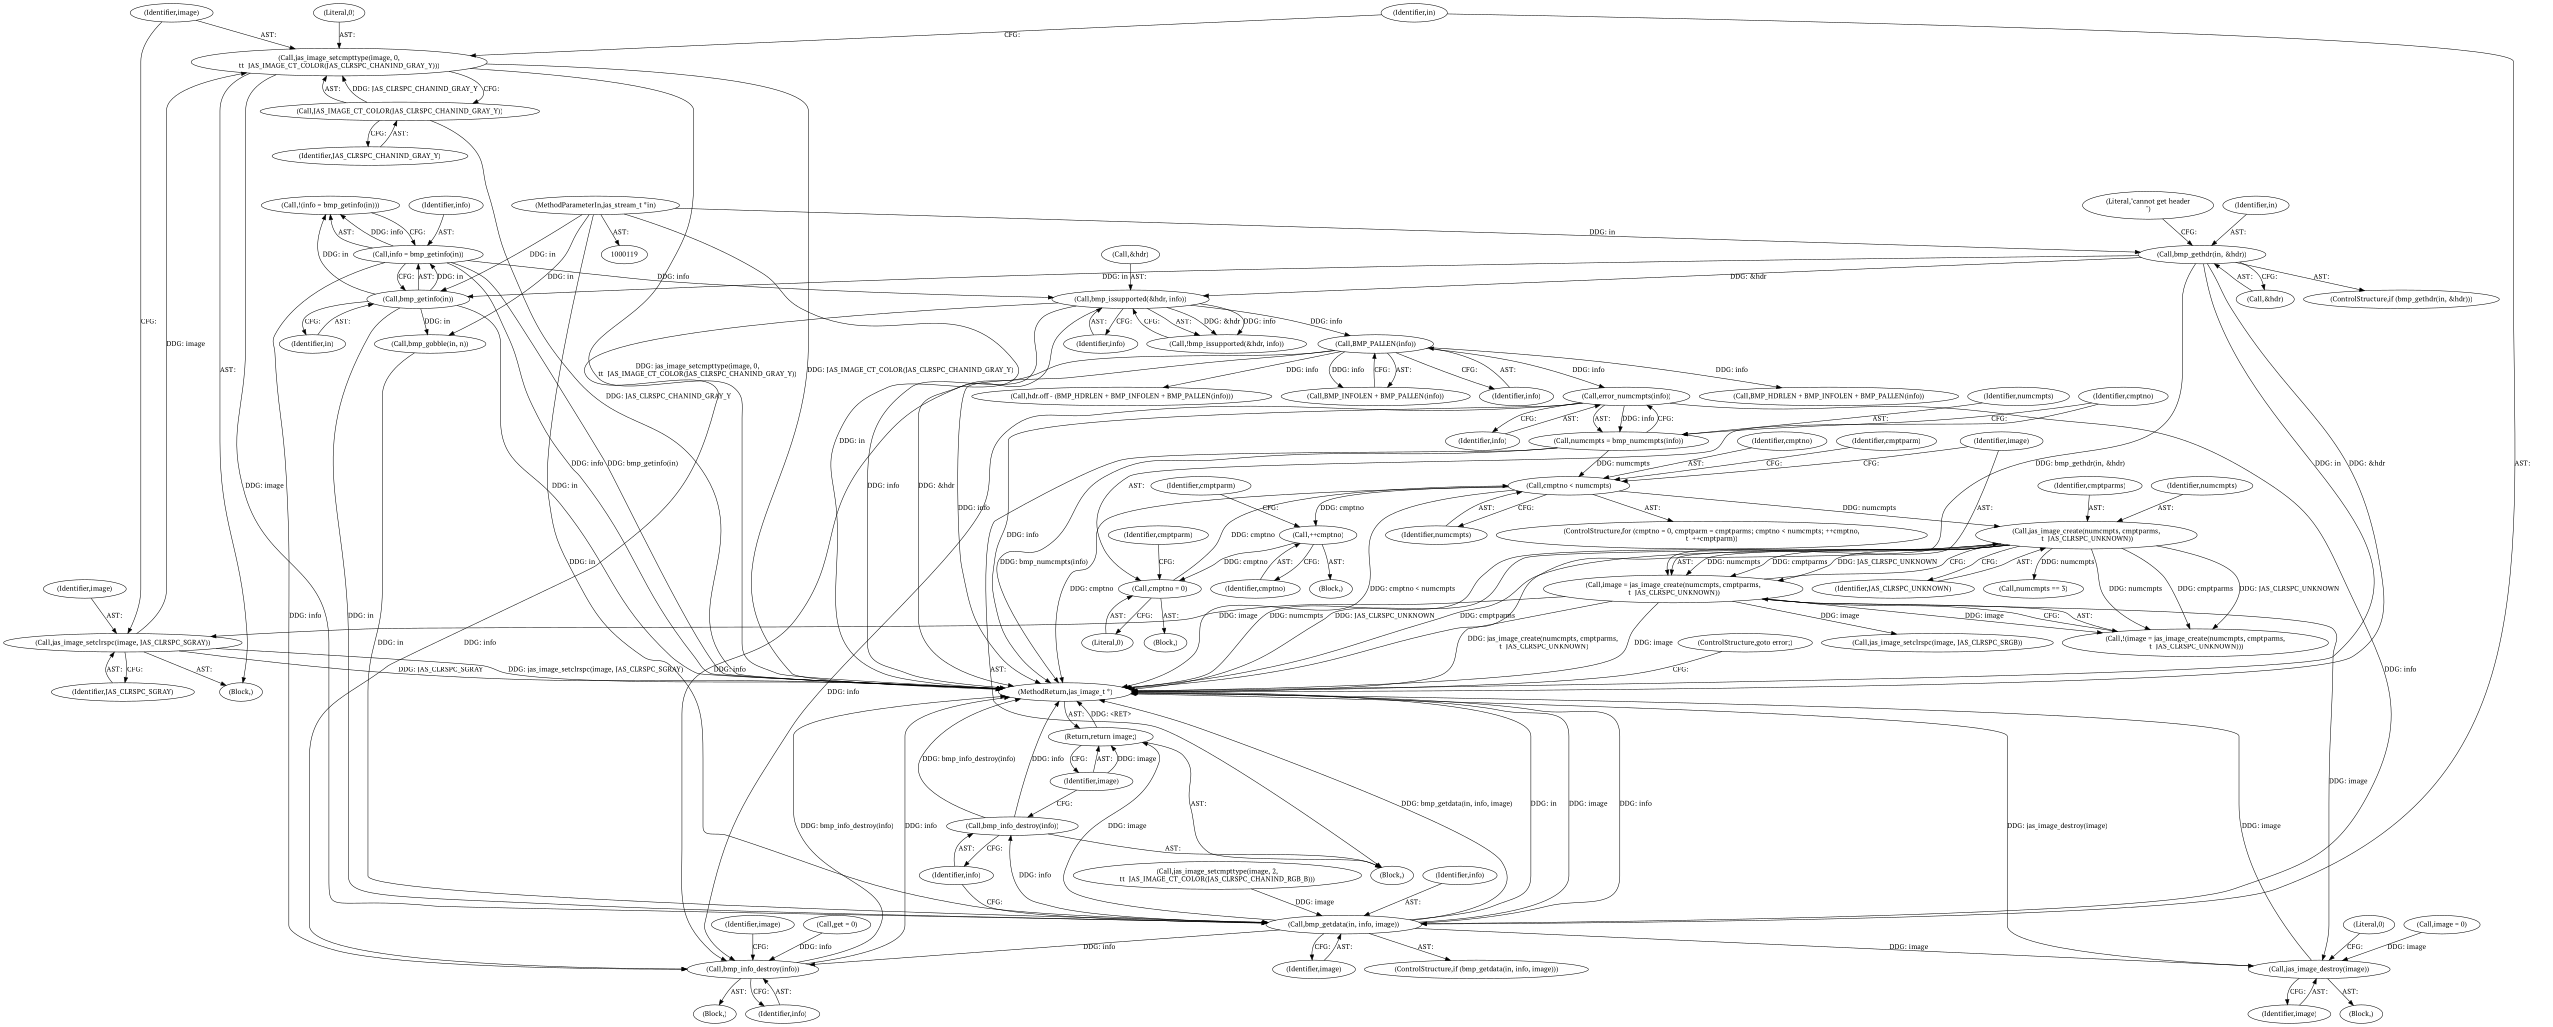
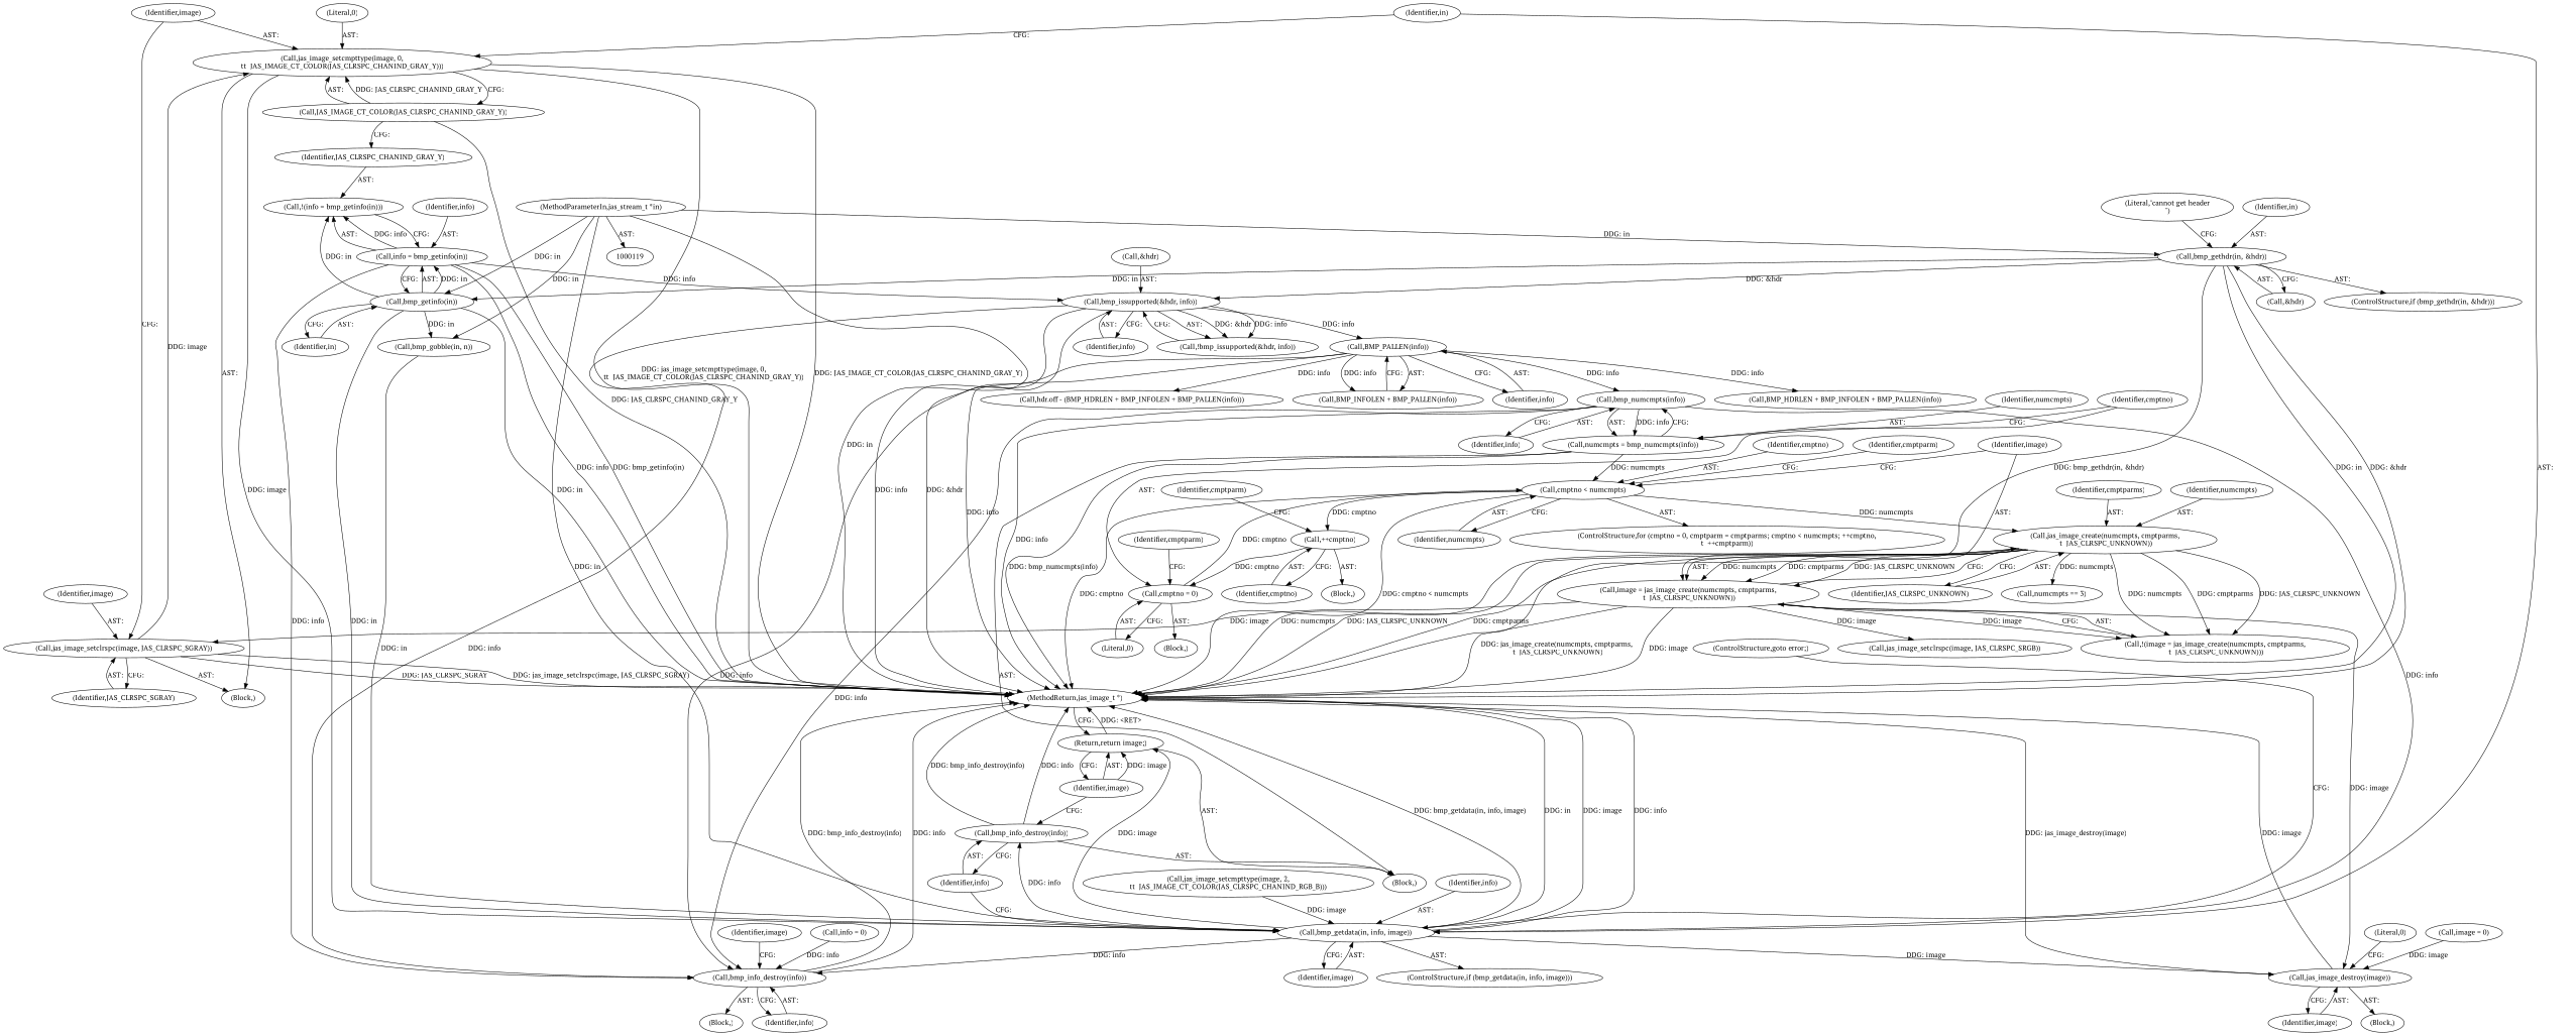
  digraph {
    fontname="PT Serif"
    node [fontname="PT Serif"]
    edge [fontname="PT Serif"]
    n1 [label="(Call,jas_image_setcmpttype(image, 0,\n\t\t  JAS_IMAGE_CT_COLOR(JAS_CLRSPC_CHANIND_GRAY_Y)))"]
    n2 [label="(Call,JAS_IMAGE_CT_COLOR(JAS_CLRSPC_CHANIND_GRAY_Y))"]
    n3 [label="(Call,bmp_getdata(in, info, image))"]
    n4 [label="(Block,)"]
    n5 [label="(MethodReturn,jas_image_t *)"]
    n6 [label="(Identifier,JAS_CLRSPC_CHANIND_GRAY_Y)"]
    n7 [label="(Call,jas_image_destroy(image))"]
    n8 [label="(Call,bmp_info_destroy(info))"]
    n9 [label="(Call,bmp_info_destroy(info))"]
    n10 [label="(Return,return image;)"]
    n11 [label="(Identifier,image)"]
    n12 [label="(ControlStructure,if (bmp_getdata(in, info, image)))"]
    n13 [label="(Call,jas_image_setclrspc(image, JAS_CLRSPC_SGRAY))"]
    n14 [label="(Identifier,JAS_CLRSPC_SGRAY)"]
    n15 [label="(Call,image = jas_image_create(numcmpts, cmptparms,\n \t  JAS_CLRSPC_UNKNOWN))"]
    n16 [label="(Call,jas_image_create(numcmpts, cmptparms,\n \t  JAS_CLRSPC_UNKNOWN))"]
    n17 [label="(Call,jas_image_setclrspc(image, JAS_CLRSPC_SRGB))"]
    n18 [label="(Call,!(image = jas_image_create(numcmpts, cmptparms,\n \t  JAS_CLRSPC_UNKNOWN)))"]
    n19 [label="(Identifier,JAS_CLRSPC_UNKNOWN)"]
    n20 [label="(Call,numcmpts == 3)"]
    n21 [label="(Identifier,image)"]
    n22 [label="(Block,)"]
    n23 [label="(Call,cmptno < numcmpts)"]
    n24 [label="(Call,++cmptno)"]
    n25 [label="(Identifier,numcmpts)"]
    n26 [label="(ControlStructure,for (cmptno = 0, cmptparm = cmptparms; cmptno < numcmpts; ++cmptno,\n\t  ++cmptparm))"]
    n27 [label="(Block,)"]
    n28 [label="(Identifier,cmptno)"]
    n29 [label="(Call,cmptno = 0)"]
    n30 [label="(Literal,0)"]
    n31 [label="(Block,)"]
    n32 [label="(Call,numcmpts = bmp_numcmpts(info))"]
-   n33 [label="(Call,error_numcmpts(info))"]
+   n33 [label="(Call,bmp_numcmpts(info))"]
    n34 [label="(Block,)"]
    n35 [label="(Identifier,info)"]
    n36 [label="(Block,)"]
    n37 [label="(Identifier,info)"]
    n38 [label="(Call,BMP_PALLEN(info))"]
    n39 [label="(Call,hdr.off - (BMP_HDRLEN + BMP_INFOLEN + BMP_PALLEN(info)))"]
    n40 [label="(Call,BMP_INFOLEN + BMP_PALLEN(info))"]
    n41 [label="(Identifier,info)"]
    n42 [label="(Call,BMP_HDRLEN + BMP_INFOLEN + BMP_PALLEN(info))"]
    n43 [label="(Call,bmp_issupported(&hdr, info))"]
    n44 [label="(Identifier,info)"]
    n45 [label="(Call,!bmp_issupported(&hdr, info))"]
    n46 [label="(Call,bmp_gethdr(in, &hdr))"]
    n47 [label="(Call,bmp_getinfo(in))"]
    n48 [label="(Call,&hdr)"]
    n49 [label="(ControlStructure,if (bmp_gethdr(in, &hdr)))"]
    n50 [label="(Call,bmp_gobble(in, n))"]
    n51 [label="(Call,info = bmp_getinfo(in))"]
    n52 [label="(Call,!(info = bmp_getinfo(in)))"]
    n53 [label="(Identifier,in)"]
    n54 [label="(MethodParameterIn,jas_stream_t *in)"]
    1000119
    n56 [label="(Identifier,info)"]
    n57 [label="(Identifier,image)"]
    n58 [label="(Identifier,in)"]
    n59 [label="(Identifier,cmptno)"]
    n60 [label="(Identifier,numcmpts)"]
    n61 [label="(Call,&hdr)"]
    n62 [label="(Literal,0)"]
    n63 [label="(Identifier,image)"]
    n64 [label="(Identifier,image)"]
    n65 [label="(Identifier,cmptparm)"]
    n66 [label="(Literal,\"cannot get header\n\")"]
    n67 [label="(Identifier,numcmpts)"]
    n68 [label="(Identifier,image)"]
    n69 [label="(Identifier,cmptparm)"]
-   n70 [label="(Call,get = 0)"]
+   n70 [label="(Call,info = 0)"]
    n71 [label="(Identifier,cmptno)"]
    n72 [label="(Identifier,image)"]
    n73 [label="(Call,jas_image_setcmpttype(image, 2,\n\t\t  JAS_IMAGE_CT_COLOR(JAS_CLRSPC_CHANIND_RGB_B)))"]
    n74 [label="(Call,image = 0)"]
    n75 [label="(Identifier,cmptparms)"]
    n76 [label="(Identifier,in)"]
    n77 [label="(ControlStructure,goto error;)"]
    n78 [label="(Identifier,info)"]
    n79 [label="(Identifier,info)"]
    n80 [label="(Literal,0)"]
    n81 [label="(Identifier,cmptparm)"]
    n1 -> n2 [label="CFG: "]
    n1 -> n3 [label="DDG: image"]
    n1 -> n4 [label="AST: "]
    n1 -> n5 [label="DDG: jas_image_setcmpttype(image, 0,\n\t\t  JAS_IMAGE_CT_COLOR(JAS_CLRSPC_CHANIND_GRAY_Y))"]
    n1 -> n5 [label="DDG: JAS_IMAGE_CT_COLOR(JAS_CLRSPC_CHANIND_GRAY_Y)"]
    n2 -> n1 [label="AST: "]
    n2 -> n1 [label="DDG: JAS_CLRSPC_CHANIND_GRAY_Y"]
    n2 -> n5 [label="DDG: JAS_CLRSPC_CHANIND_GRAY_Y"]
    n2 -> n6 [label="CFG: "]
    n3 -> n5 [label="DDG: bmp_getdata(in, info, image)"]
    n3 -> n5 [label="DDG: in"]
    n3 -> n5 [label="DDG: image"]
    n3 -> n5 [label="DDG: info"]
    n3 -> n7 [label="DDG: image"]
    n3 -> n8 [label="DDG: info"]
    n3 -> n9 [label="DDG: info"]
    n3 -> n10 [label="DDG: image"]
    n3 -> n11 [label="CFG: "]
    n3 -> n12 [label="AST: "]
-   n5 -> n10 [label="AST: "]
-   n6 -> n2 [label="AST: "]
+   n5 -> n10 [label="CFG: "]
+   n6 -> n52 [label="AST: "]
    n7 -> n5 [label="DDG: jas_image_destroy(image)"]
    n7 -> n5 [label="DDG: image"]
    n7 -> n21 [label="CFG: "]
    n7 -> n22 [label="AST: "]
    n8 -> n5 [label="DDG: bmp_info_destroy(info)"]
    n8 -> n5 [label="DDG: info"]
    n8 -> n36 [label="AST: "]
    n8 -> n37 [label="CFG: "]
    n9 -> n5 [label="DDG: bmp_info_destroy(info)"]
    n9 -> n5 [label="DDG: info"]
    n9 -> n34 [label="AST: "]
    n9 -> n56 [label="CFG: "]
    n10 -> n5 [label="DDG: <RET>"]
    n10 -> n34 [label="AST: "]
    n10 -> n57 [label="CFG: "]
    n11 -> n3 [label="AST: "]
    n13 -> n1 [label="DDG: image"]
    n13 -> n4 [label="AST: "]
    n13 -> n5 [label="DDG: JAS_CLRSPC_SGRAY"]
    n13 -> n5 [label="DDG: jas_image_setclrspc(image, JAS_CLRSPC_SGRAY)"]
    n13 -> n14 [label="CFG: "]
    n14 -> n13 [label="AST: "]
    n15 -> n5 [label="DDG: jas_image_create(numcmpts, cmptparms,\n \t  JAS_CLRSPC_UNKNOWN)"]
    n15 -> n5 [label="DDG: image"]
    n15 -> n7 [label="DDG: image"]
    n15 -> n13 [label="DDG: image"]
    n15 -> n16 [label="CFG: "]
    n15 -> n17 [label="DDG: image"]
    n15 -> n18 [label="AST: "]
    n15 -> n18 [label="DDG: image"]
    n16 -> n5 [label="DDG: numcmpts"]
    n16 -> n5 [label="DDG: JAS_CLRSPC_UNKNOWN"]
    n16 -> n5 [label="DDG: cmptparms"]
    n16 -> n15 [label="AST: "]
    n16 -> n15 [label="DDG: numcmpts"]
    n16 -> n15 [label="DDG: cmptparms"]
    n16 -> n15 [label="DDG: JAS_CLRSPC_UNKNOWN"]
    n16 -> n18 [label="DDG: numcmpts"]
    n16 -> n18 [label="DDG: cmptparms"]
    n16 -> n18 [label="DDG: JAS_CLRSPC_UNKNOWN"]
    n16 -> n19 [label="CFG: "]
    n16 -> n20 [label="DDG: numcmpts"]
    n18 -> n15 [label="CFG: "]
    n19 -> n16 [label="AST: "]
    n21 -> n7 [label="AST: "]
    n23 -> n5 [label="DDG: cmptno < numcmpts"]
    n23 -> n5 [label="DDG: cmptno"]
    n23 -> n16 [label="DDG: numcmpts"]
    n23 -> n24 [label="DDG: cmptno"]
    n23 -> n25 [label="CFG: "]
    n23 -> n26 [label="AST: "]
    n24 -> n27 [label="AST: "]
    n24 -> n28 [label="CFG: "]
    n24 -> n29 [label="DDG: cmptno"]
    n25 -> n23 [label="AST: "]
    n28 -> n24 [label="AST: "]
    n29 -> n23 [label="DDG: cmptno"]
    n29 -> n30 [label="CFG: "]
    n29 -> n31 [label="AST: "]
    n30 -> n29 [label="AST: "]
    n32 -> n5 [label="DDG: bmp_numcmpts(info)"]
    n32 -> n23 [label="DDG: numcmpts"]
    n32 -> n33 [label="CFG: "]
    n32 -> n34 [label="AST: "]
    n33 -> n3 [label="DDG: info"]
    n33 -> n5 [label="DDG: info"]
    n33 -> n8 [label="DDG: info"]
    n33 -> n32 [label="AST: "]
    n33 -> n32 [label="DDG: info"]
    n33 -> n35 [label="CFG: "]
    n35 -> n33 [label="AST: "]
    n37 -> n8 [label="AST: "]
    n38 -> n5 [label="DDG: info"]
    n38 -> n8 [label="DDG: info"]
    n38 -> n33 [label="DDG: info"]
    n38 -> n39 [label="DDG: info"]
    n38 -> n40 [label="AST: "]
    n38 -> n40 [label="DDG: info"]
    n38 -> n41 [label="CFG: "]
    n38 -> n42 [label="DDG: info"]
    n40 -> n38 [label="CFG: "]
    n41 -> n38 [label="AST: "]
    n43 -> n5 [label="DDG: info"]
    n43 -> n5 [label="DDG: &hdr"]
    n43 -> n8 [label="DDG: info"]
    n43 -> n38 [label="DDG: info"]
    n43 -> n44 [label="CFG: "]
    n43 -> n45 [label="AST: "]
    n43 -> n45 [label="DDG: &hdr"]
    n43 -> n45 [label="DDG: info"]
    n44 -> n43 [label="AST: "]
    n45 -> n43 [label="CFG: "]
    n46 -> n5 [label="DDG: bmp_gethdr(in, &hdr)"]
    n46 -> n5 [label="DDG: in"]
    n46 -> n5 [label="DDG: &hdr"]
    n46 -> n43 [label="DDG: &hdr"]
    n46 -> n47 [label="DDG: in"]
    n46 -> n48 [label="CFG: "]
    n46 -> n49 [label="AST: "]
    n47 -> n3 [label="DDG: in"]
    n47 -> n5 [label="DDG: in"]
    n47 -> n50 [label="DDG: in"]
    n47 -> n51 [label="AST: "]
    n47 -> n51 [label="DDG: in"]
    n47 -> n52 [label="DDG: in"]
    n47 -> n53 [label="CFG: "]
    n48 -> n46 [label="AST: "]
    n50 -> n3 [label="DDG: in"]
    n51 -> n5 [label="DDG: info"]
    n51 -> n5 [label="DDG: bmp_getinfo(in)"]
    n51 -> n8 [label="DDG: info"]
    n51 -> n43 [label="DDG: info"]
    n51 -> n47 [label="CFG: "]
    n51 -> n52 [label="AST: "]
    n51 -> n52 [label="DDG: info"]
    n52 -> n51 [label="CFG: "]
    n53 -> n47 [label="AST: "]
    n54 -> n3 [label="DDG: in"]
    n54 -> n5 [label="DDG: in"]
    n54 -> n46 [label="DDG: in"]
    n54 -> n47 [label="DDG: in"]
    n54 -> n50 [label="DDG: in"]
    n54 -> 1000119 [label="AST: "]
    n56 -> n3 [label="CFG: "]
    n56 -> n9 [label="AST: "]
    n57 -> n9 [label="CFG: "]
    n57 -> n10 [label="AST: "]
    n57 -> n10 [label="DDG: image"]
    n58 -> n1 [label="CFG: "]
    n58 -> n3 [label="AST: "]
    n59 -> n29 [label="AST: "]
    n59 -> n32 [label="CFG: "]
    n60 -> n16 [label="AST: "]
    n61 -> n43 [label="AST: "]
    n62 -> n7 [label="CFG: "]
    n63 -> n13 [label="AST: "]
    n64 -> n8 [label="CFG: "]
    n65 -> n29 [label="CFG: "]
    n66 -> n46 [label="CFG: "]
    n67 -> n32 [label="AST: "]
    n68 -> n1 [label="AST: "]
    n68 -> n13 [label="CFG: "]
    n69 -> n23 [label="CFG: "]
    n70 -> n8 [label="DDG: info"]
    n71 -> n23 [label="AST: "]
    n72 -> n15 [label="AST: "]
    n72 -> n23 [label="CFG: "]
    n73 -> n3 [label="DDG: image"]
    n74 -> n7 [label="DDG: image"]
    n75 -> n16 [label="AST: "]
    n76 -> n46 [label="AST: "]
-   n77 -> n5 [label="CFG: "]
+   n77 -> n3 [label="CFG: "]
    n78 -> n3 [label="AST: "]
    n79 -> n51 [label="AST: "]
    n80 -> n1 [label="AST: "]
    n81 -> n24 [label="CFG: "]
  }
